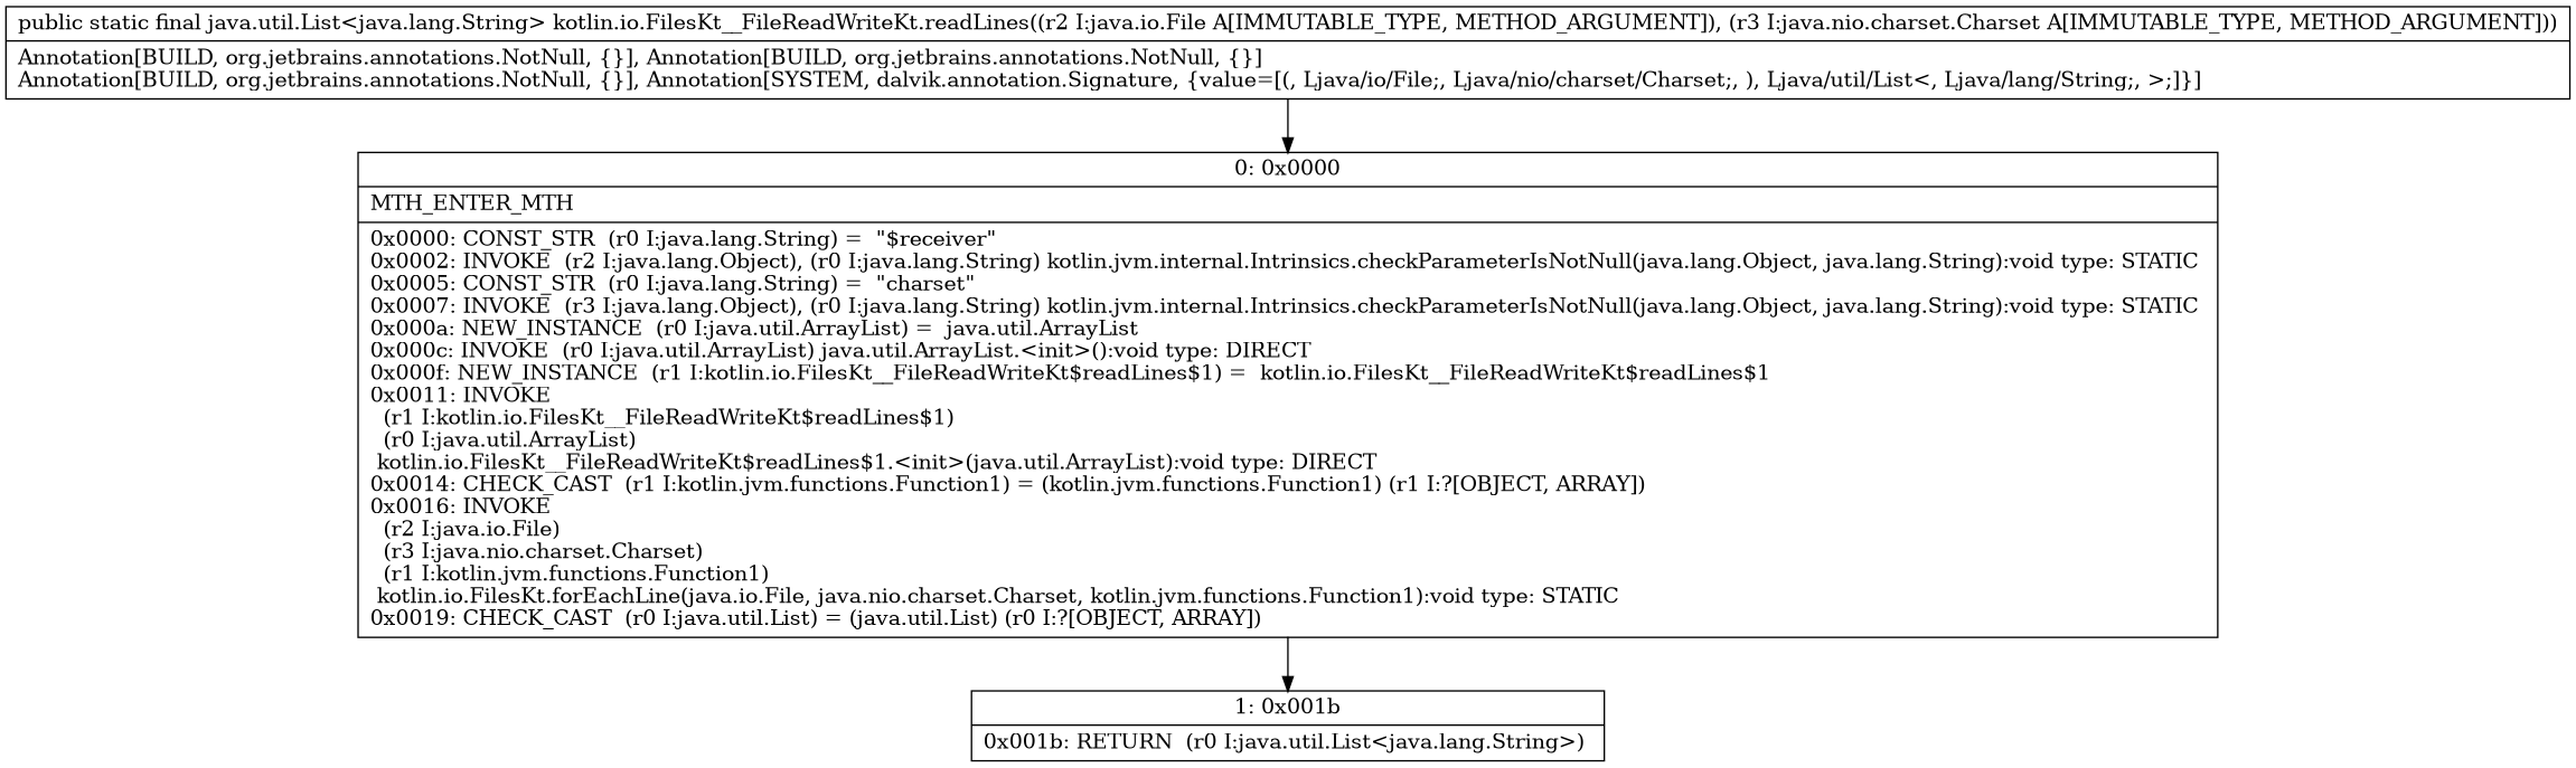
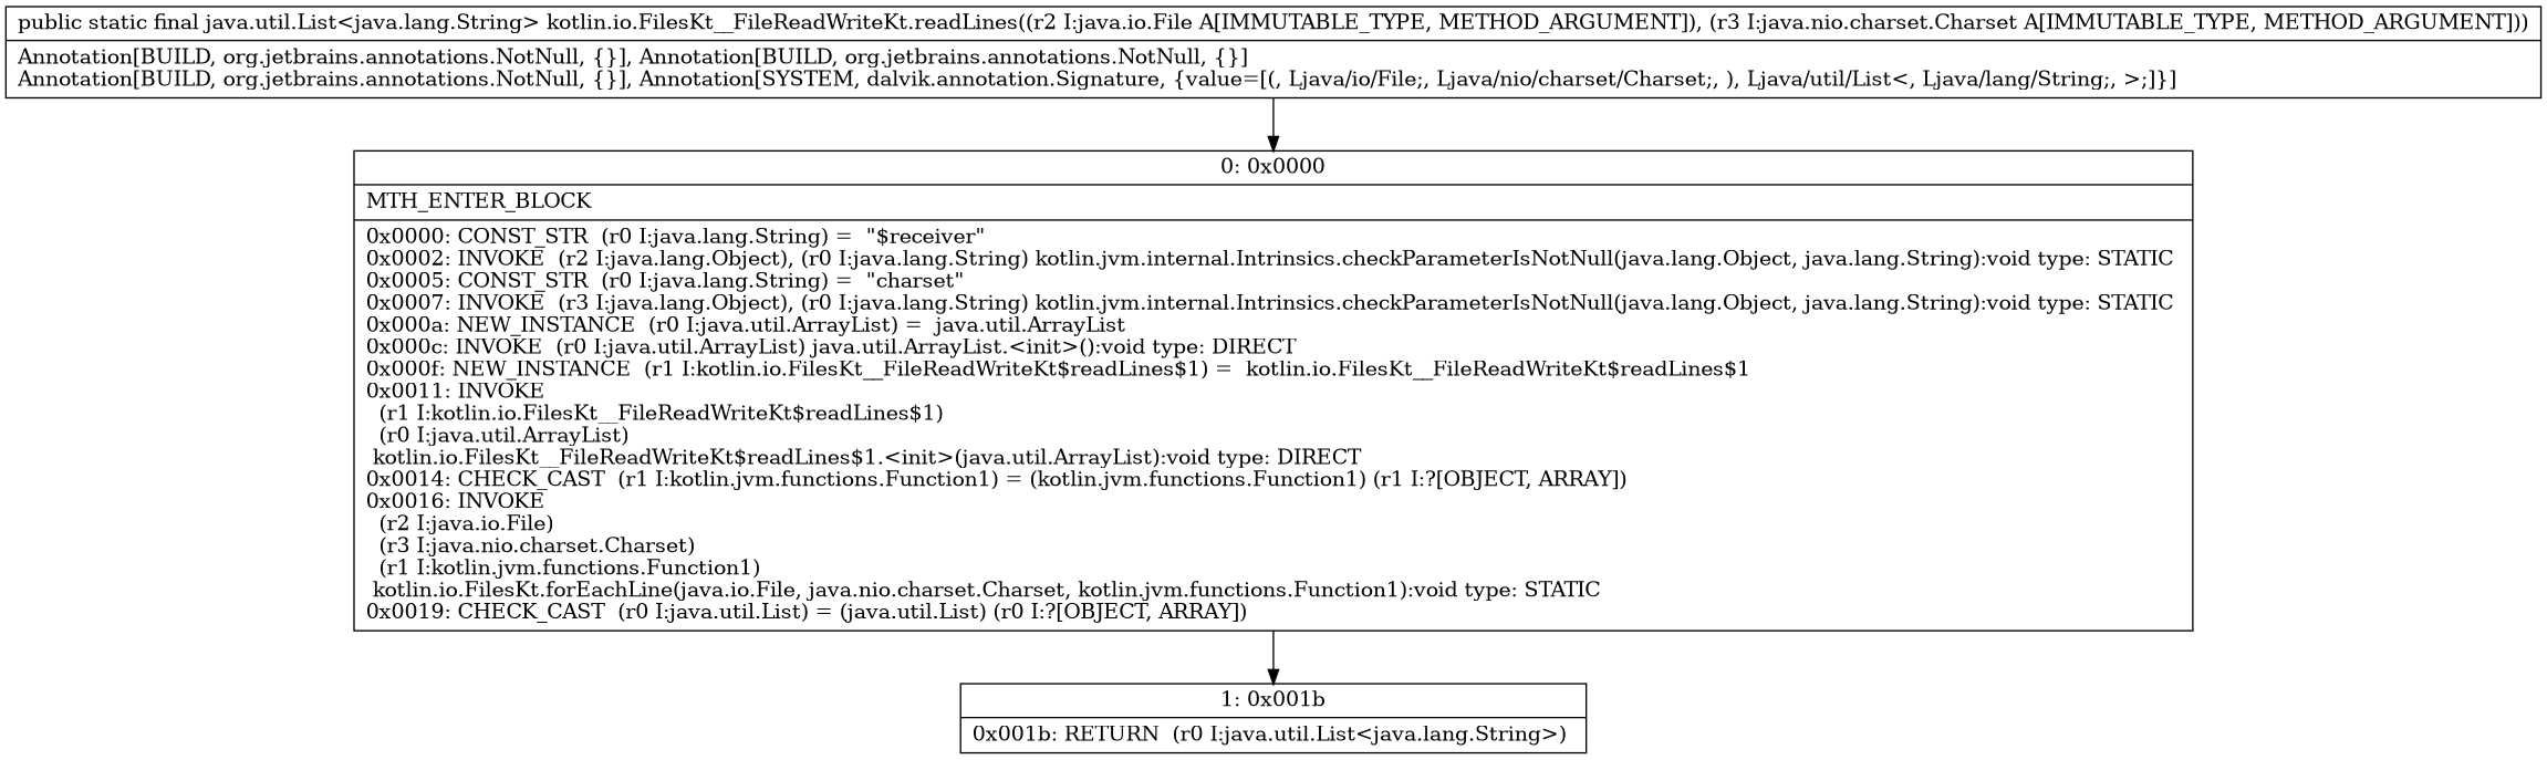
  digraph {
    node [shape=record]
-   n1 [label="{0\:\ 0x0000|MTH_ENTER_MTH\l|0x0000: CONST_STR  (r0 I:java.lang.String) =  \"$receiver\" \l0x0002: INVOKE  (r2 I:java.lang.Object), (r0 I:java.lang.String) kotlin.jvm.internal.Intrinsics.checkParameterIsNotNull(java.lang.Object, java.lang.String):void type: STATIC \l0x0005: CONST_STR  (r0 I:java.lang.String) =  \"charset\" \l0x0007: INVOKE  (r3 I:java.lang.Object), (r0 I:java.lang.String) kotlin.jvm.internal.Intrinsics.checkParameterIsNotNull(java.lang.Object, java.lang.String):void type: STATIC \l0x000a: NEW_INSTANCE  (r0 I:java.util.ArrayList) =  java.util.ArrayList \l0x000c: INVOKE  (r0 I:java.util.ArrayList) java.util.ArrayList.\<init\>():void type: DIRECT \l0x000f: NEW_INSTANCE  (r1 I:kotlin.io.FilesKt__FileReadWriteKt$readLines$1) =  kotlin.io.FilesKt__FileReadWriteKt$readLines$1 \l0x0011: INVOKE  \l  (r1 I:kotlin.io.FilesKt__FileReadWriteKt$readLines$1)\l  (r0 I:java.util.ArrayList)\l kotlin.io.FilesKt__FileReadWriteKt$readLines$1.\<init\>(java.util.ArrayList):void type: DIRECT \l0x0014: CHECK_CAST  (r1 I:kotlin.jvm.functions.Function1) = (kotlin.jvm.functions.Function1) (r1 I:?[OBJECT, ARRAY]) \l0x0016: INVOKE  \l  (r2 I:java.io.File)\l  (r3 I:java.nio.charset.Charset)\l  (r1 I:kotlin.jvm.functions.Function1)\l kotlin.io.FilesKt.forEachLine(java.io.File, java.nio.charset.Charset, kotlin.jvm.functions.Function1):void type: STATIC \l0x0019: CHECK_CAST  (r0 I:java.util.List) = (java.util.List) (r0 I:?[OBJECT, ARRAY]) \l}"]
+   n1 [label="{0\:\ 0x0000|MTH_ENTER_BLOCK\l|0x0000: CONST_STR  (r0 I:java.lang.String) =  \"$receiver\" \l0x0002: INVOKE  (r2 I:java.lang.Object), (r0 I:java.lang.String) kotlin.jvm.internal.Intrinsics.checkParameterIsNotNull(java.lang.Object, java.lang.String):void type: STATIC \l0x0005: CONST_STR  (r0 I:java.lang.String) =  \"charset\" \l0x0007: INVOKE  (r3 I:java.lang.Object), (r0 I:java.lang.String) kotlin.jvm.internal.Intrinsics.checkParameterIsNotNull(java.lang.Object, java.lang.String):void type: STATIC \l0x000a: NEW_INSTANCE  (r0 I:java.util.ArrayList) =  java.util.ArrayList \l0x000c: INVOKE  (r0 I:java.util.ArrayList) java.util.ArrayList.\<init\>():void type: DIRECT \l0x000f: NEW_INSTANCE  (r1 I:kotlin.io.FilesKt__FileReadWriteKt$readLines$1) =  kotlin.io.FilesKt__FileReadWriteKt$readLines$1 \l0x0011: INVOKE  \l  (r1 I:kotlin.io.FilesKt__FileReadWriteKt$readLines$1)\l  (r0 I:java.util.ArrayList)\l kotlin.io.FilesKt__FileReadWriteKt$readLines$1.\<init\>(java.util.ArrayList):void type: DIRECT \l0x0014: CHECK_CAST  (r1 I:kotlin.jvm.functions.Function1) = (kotlin.jvm.functions.Function1) (r1 I:?[OBJECT, ARRAY]) \l0x0016: INVOKE  \l  (r2 I:java.io.File)\l  (r3 I:java.nio.charset.Charset)\l  (r1 I:kotlin.jvm.functions.Function1)\l kotlin.io.FilesKt.forEachLine(java.io.File, java.nio.charset.Charset, kotlin.jvm.functions.Function1):void type: STATIC \l0x0019: CHECK_CAST  (r0 I:java.util.List) = (java.util.List) (r0 I:?[OBJECT, ARRAY]) \l}"]
    n2 [label="{1\:\ 0x001b|0x001b: RETURN  (r0 I:java.util.List\<java.lang.String\>) \l}"]
    n3 [label="{public static final java.util.List\<java.lang.String\> kotlin.io.FilesKt__FileReadWriteKt.readLines((r2 I:java.io.File A[IMMUTABLE_TYPE, METHOD_ARGUMENT]), (r3 I:java.nio.charset.Charset A[IMMUTABLE_TYPE, METHOD_ARGUMENT]))  | Annotation[BUILD, org.jetbrains.annotations.NotNull, \{\}], Annotation[BUILD, org.jetbrains.annotations.NotNull, \{\}]\lAnnotation[BUILD, org.jetbrains.annotations.NotNull, \{\}], Annotation[SYSTEM, dalvik.annotation.Signature, \{value=[(, Ljava\/io\/File;, Ljava\/nio\/charset\/Charset;, ), Ljava\/util\/List\<, Ljava\/lang\/String;, \>;]\}]\l}"]
    n1 -> n2
    n3 -> n1
  }
